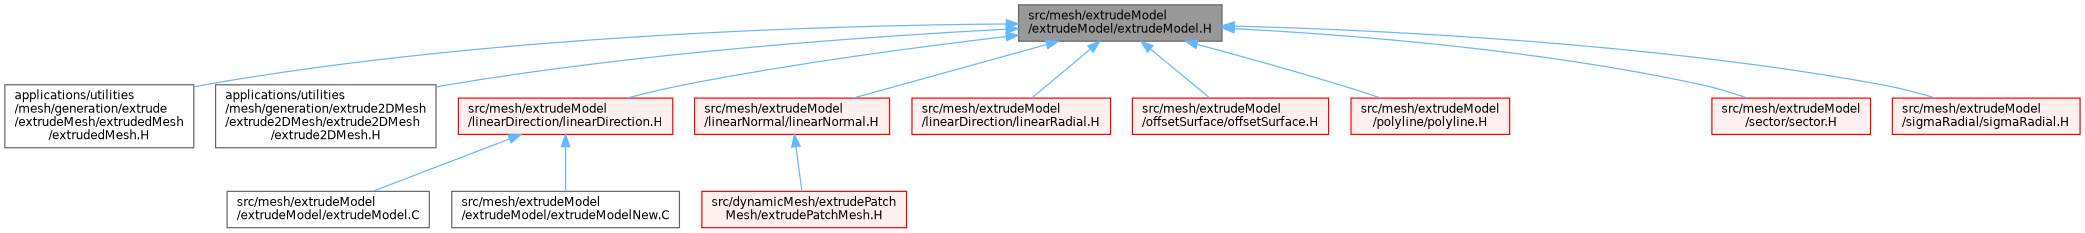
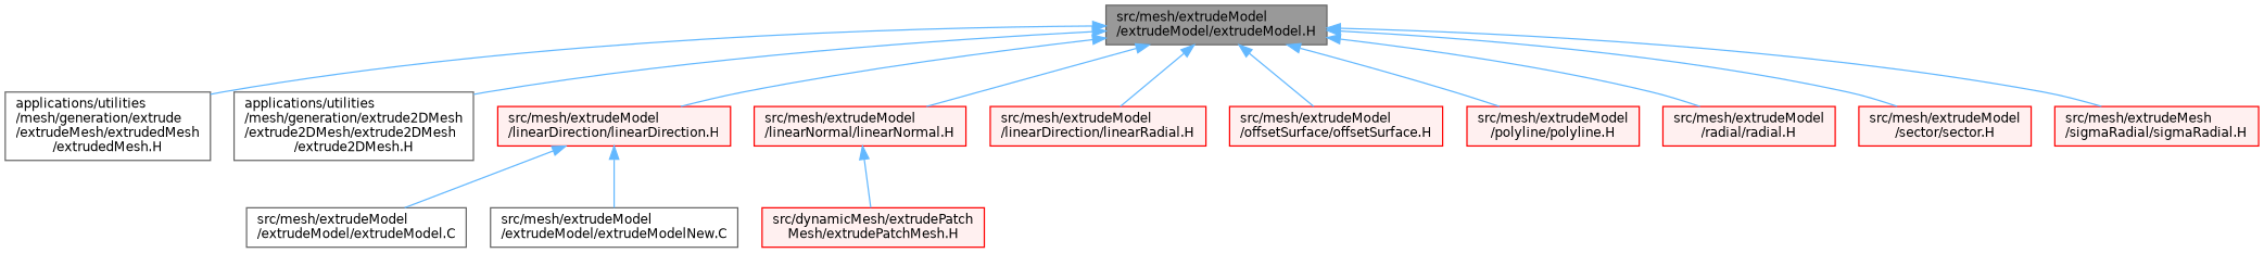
  digraph {
    node [color=red fillcolor="#FFF0F0" fontname=Helvetica fontsize=10 shape=box style=filled]
    edge [color=steelblue1 dir=back fontname=Helvetica fontsize=10 labelfontname=Helvetica labelfontsize=10 style=solid]
    n1 [color=gray40 fillcolor=grey60 fontcolor=black height=0.2 label="src/mesh/extrudeModel\l/extrudeModel/extrudeModel.H" width=0.4]
    n2 [color=grey40 fillcolor=white height=0.2 label="applications/utilities\l/mesh/generation/extrude\l/extrudeMesh/extrudedMesh\l/extrudedMesh.H" width=0.4]
    n3 [color=grey40 fillcolor=white height=0.2 label="applications/utilities\l/mesh/generation/extrude2DMesh\l/extrude2DMesh/extrude2DMesh\l/extrude2DMesh.H" width=0.4]
    n4 [height=0.2 label="src/mesh/extrudeModel\l/linearDirection/linearDirection.H" width=0.4]
    n5 [height=0.2 label="src/mesh/extrudeModel\l/linearNormal/linearNormal.H" width=0.4]
    n6 [height=0.2 label="src/mesh/extrudeModel\l/linearDirection/linearRadial.H" width=0.4]
    n7 [height=0.2 label="src/mesh/extrudeModel\l/offsetSurface/offsetSurface.H" width=0.4]
    n8 [height=0.2 label="src/mesh/extrudeModel\l/polyline/polyline.H" width=0.4]
+   n9 [height=0.2 label="src/mesh/extrudeModel\l/radial/radial.H" width=0.4]
    n10 [height=0.2 label="src/mesh/extrudeModel\l/sector/sector.H" width=0.4]
-   n11 [height=0.2 label="src/mesh/extrudeModel\l/sigmaRadial/sigmaRadial.H" width=0.4]
+   n11 [height=0.2 label="src/mesh/extrudeMesh\l/sigmaRadial/sigmaRadial.H" width=0.4]
    n12 [height=0.2 label="src/dynamicMesh/extrudePatch\lMesh/extrudePatchMesh.H" width=0.4]
    n13 [color=grey40 fillcolor=white height=0.2 label="src/mesh/extrudeModel\l/extrudeModel/extrudeModel.C" width=0.4]
    n14 [color=grey40 fillcolor=white height=0.2 label="src/mesh/extrudeModel\l/extrudeModel/extrudeModelNew.C" width=0.4]
    n1 -> n2
    n1 -> n3
    n1 -> n4
    n1 -> n5
    n1 -> n6
    n1 -> n7
    n1 -> n8
+   n1 -> n9
    n1 -> n10
    n1 -> n11
    n4 -> n13
    n4 -> n14
    n5 -> n12
  }
